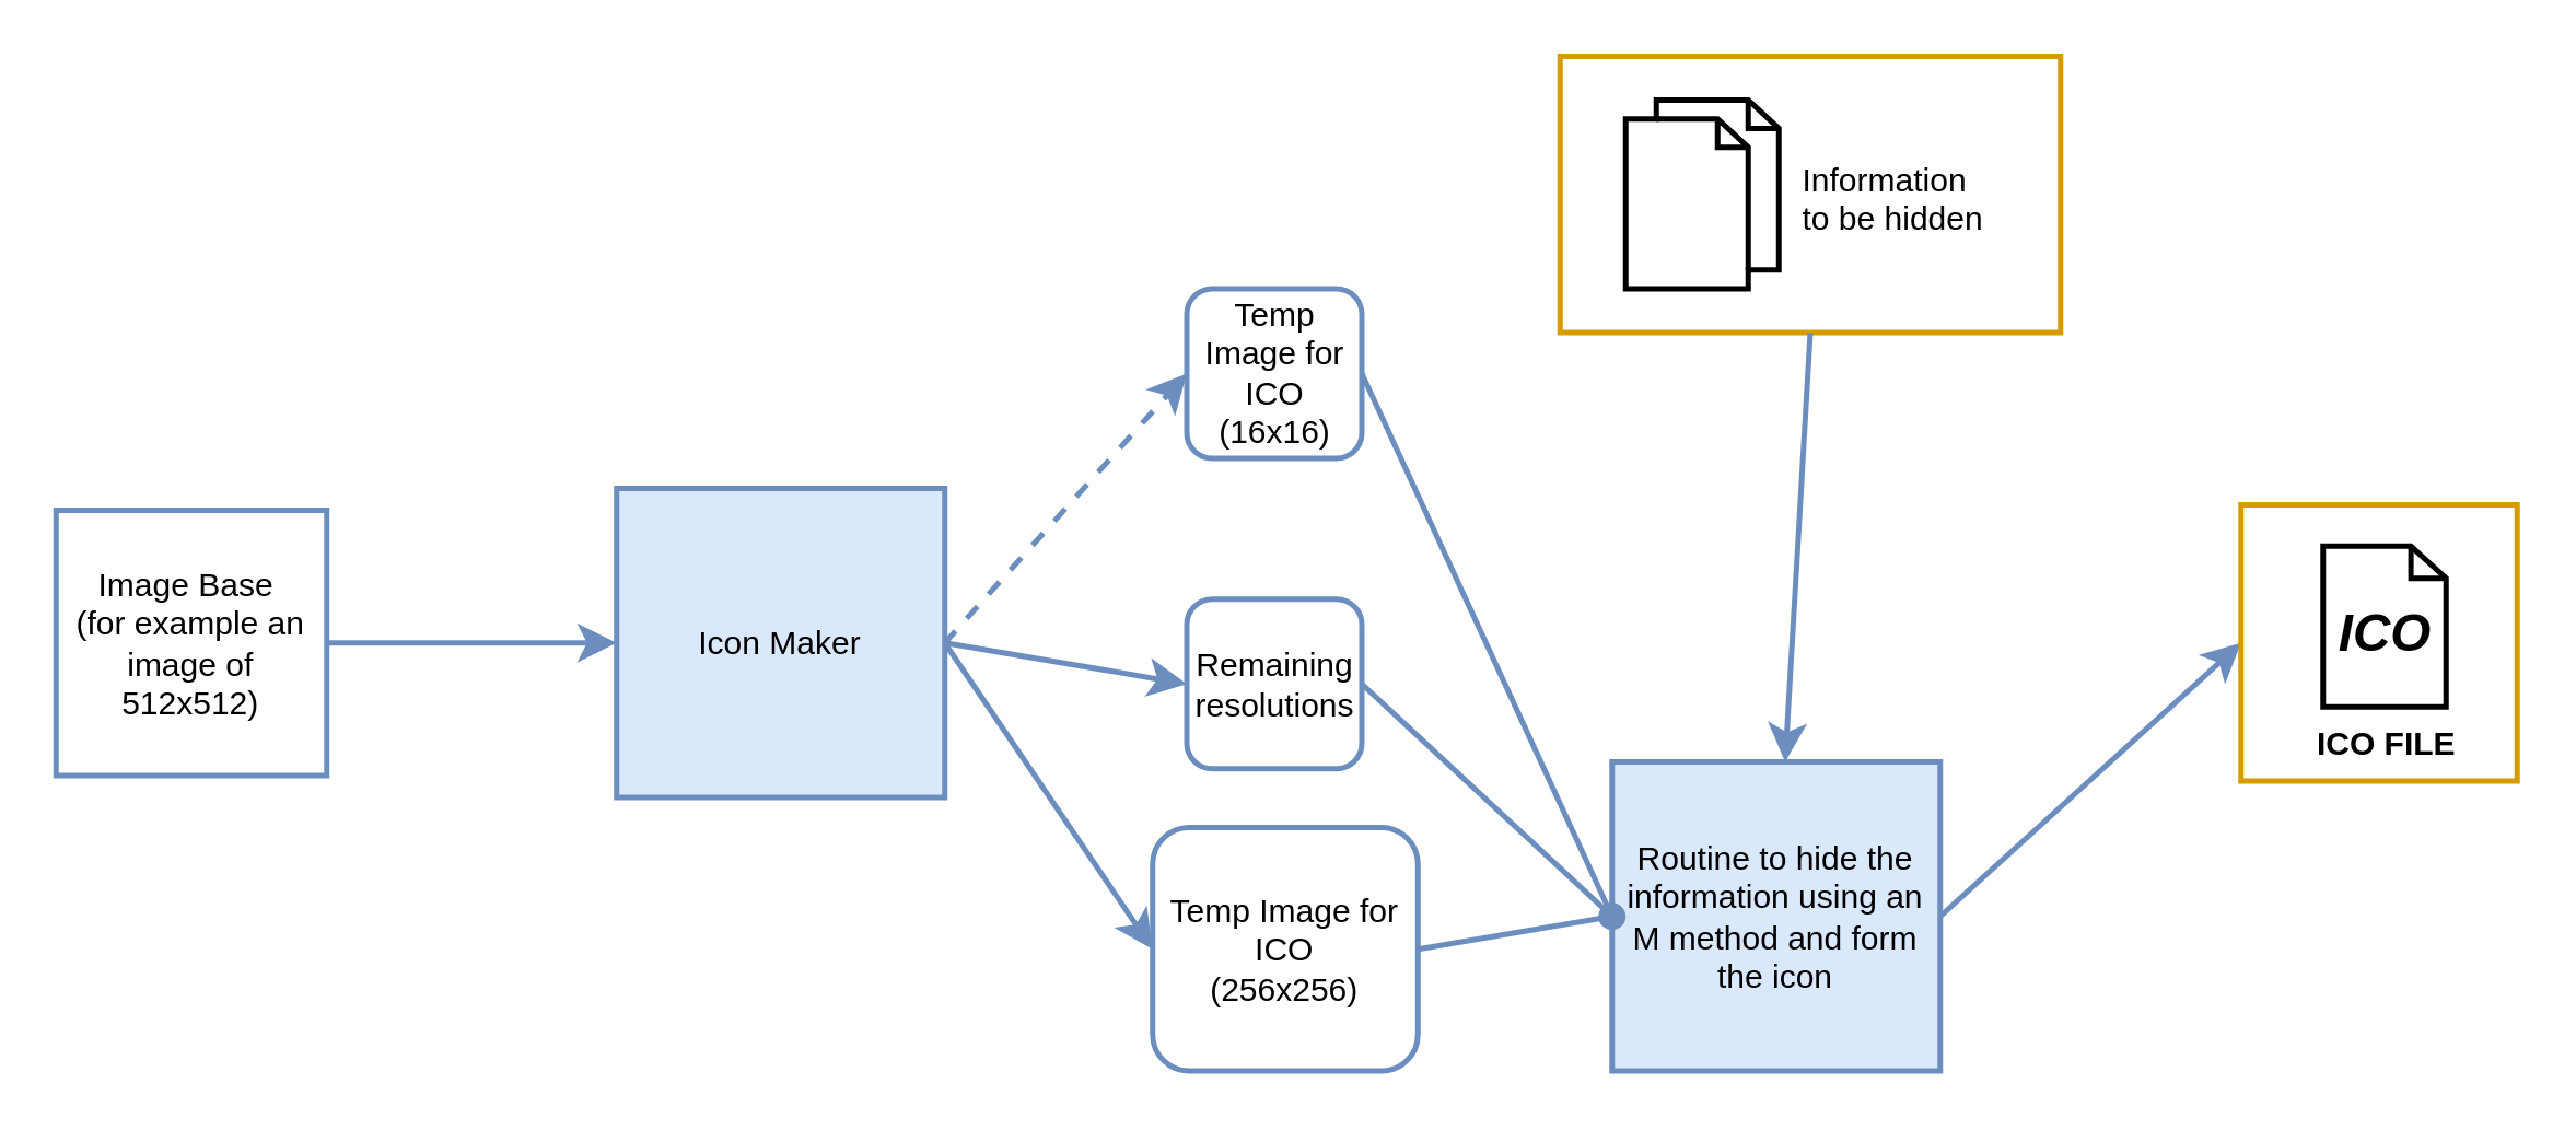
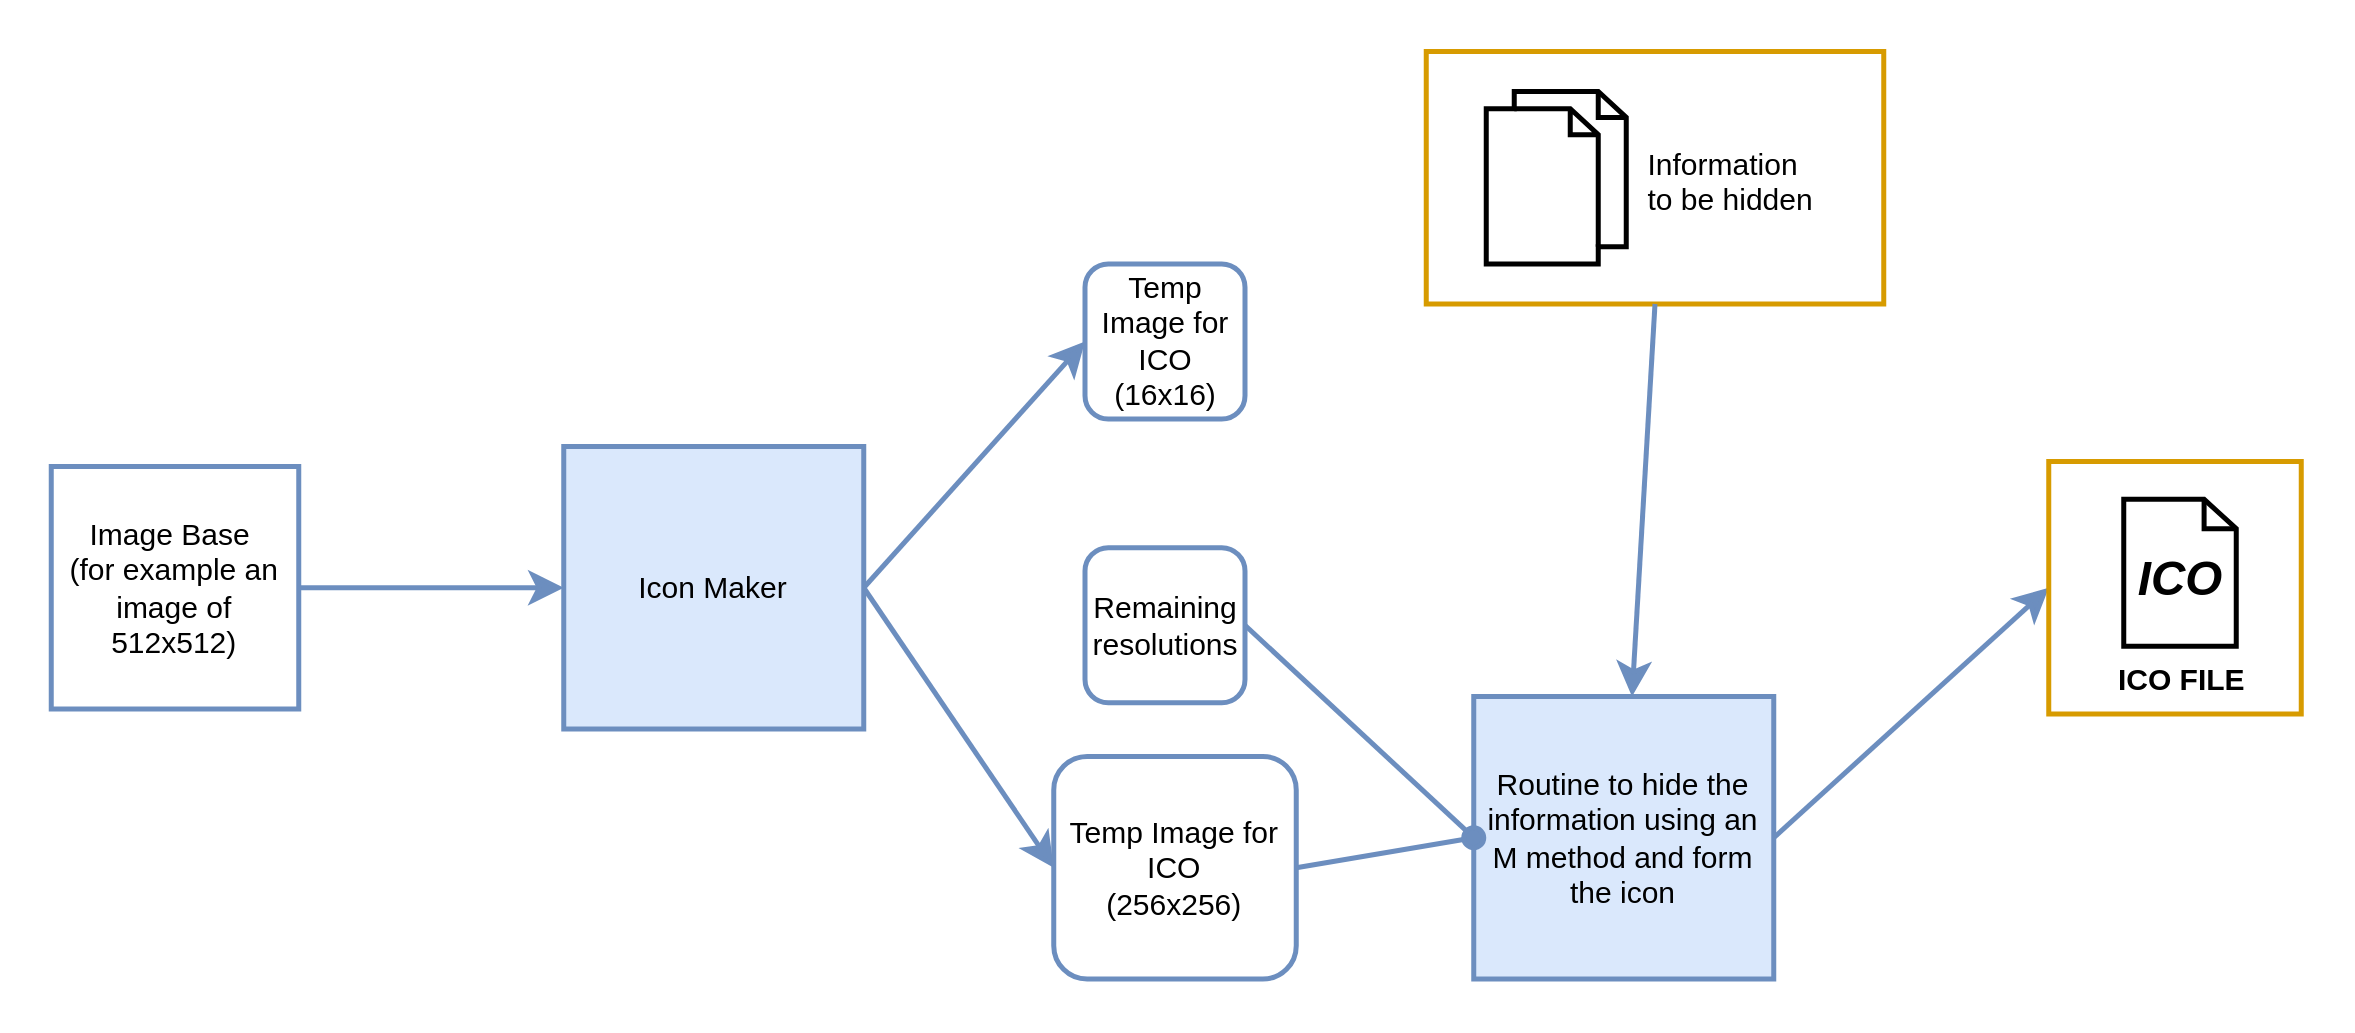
  <mxCell id="0" />
  <mxCell id="1" parent="0" />
  <mxCell id="2" value="" style="rounded=0;whiteSpace=wrap;html=1;strokeColor=#D79B00;strokeWidth=2;" vertex="1" parent="1"><mxGeometry x="570" y="20" width="183" height="101" as="geometry" /></mxCell>
  <mxCell id="3" value="Image Base&amp;nbsp;&lt;div&gt;(for example an image of 512x512)&lt;/div&gt;" style="whiteSpace=wrap;html=1;fillColor=default;strokeColor=#6c8ebf;strokeWidth=2;rounded=0;" vertex="1" parent="1"><mxGeometry x="20" y="186" width="99" height="97" as="geometry" /></mxCell>
  <mxCell id="4" style="edgeStyle=none;curved=1;rounded=0;orthogonalLoop=1;jettySize=auto;html=1;exitX=1;exitY=0.5;exitDx=0;exitDy=0;entryX=0;entryY=0.5;entryDx=0;entryDy=0;fontSize=12;startSize=8;endSize=8;fillColor=#dae8fc;strokeColor=#6c8ebf;strokeWidth=2;" edge="1" parent="1" source="7" target="12"><mxGeometry relative="1" as="geometry" /></mxCell>
- <mxCell id="5" style="edgeStyle=none;curved=1;rounded=0;orthogonalLoop=1;jettySize=auto;html=1;exitX=1;exitY=0.5;exitDx=0;exitDy=0;entryX=0;entryY=0.5;entryDx=0;entryDy=0;fontSize=12;startSize=8;endSize=8;fillColor=#dae8fc;strokeColor=#6c8ebf;strokeWidth=2;dashed=1;" edge="1" parent="1" source="7" target="10"><mxGeometry relative="1" as="geometry" /></mxCell>
- <mxCell id="6" style="edgeStyle=none;curved=1;rounded=0;orthogonalLoop=1;jettySize=auto;html=1;exitX=1;exitY=0.5;exitDx=0;exitDy=0;entryX=0;entryY=0.5;entryDx=0;entryDy=0;fontSize=12;startSize=8;endSize=8;fillColor=#dae8fc;strokeColor=#6c8ebf;strokeWidth=2;" edge="1" parent="1" source="7" target="25"><mxGeometry relative="1" as="geometry" /></mxCell>
+ <mxCell id="5" style="edgeStyle=none;curved=1;rounded=0;orthogonalLoop=1;jettySize=auto;html=1;exitX=1;exitY=0.5;exitDx=0;exitDy=0;entryX=0;entryY=0.5;entryDx=0;entryDy=0;fontSize=12;startSize=8;endSize=8;fillColor=#dae8fc;strokeColor=#6c8ebf;strokeWidth=2;" edge="1" parent="1" source="7" target="10"><mxGeometry relative="1" as="geometry" /></mxCell>
  <mxCell id="7" value="Icon Maker" style="rounded=0;whiteSpace=wrap;html=1;fillColor=#dae8fc;strokeColor=#6c8ebf;strokeWidth=2;" vertex="1" parent="1"><mxGeometry x="225" y="178" width="120" height="113" as="geometry" /></mxCell>
  <mxCell id="8" value="" style="endArrow=classic;html=1;rounded=0;fontSize=12;startSize=8;endSize=8;curved=1;exitX=1;exitY=0.5;exitDx=0;exitDy=0;strokeWidth=2;fillColor=#dae8fc;strokeColor=#6c8ebf;" edge="1" parent="1" source="3" target="7"><mxGeometry width="50" height="50" relative="1" as="geometry"><mxPoint x="361" y="165" as="sourcePoint" /><mxPoint x="411" y="115" as="targetPoint" /></mxGeometry></mxCell>
- <mxCell id="9" style="edgeStyle=none;curved=1;rounded=0;orthogonalLoop=1;jettySize=auto;html=1;exitX=1;exitY=0.5;exitDx=0;exitDy=0;entryX=0;entryY=0.5;entryDx=0;entryDy=0;fontSize=12;startSize=8;endSize=8;strokeWidth=2;fillColor=#dae8fc;strokeColor=#6c8ebf;endArrow=none;endFill=0;" edge="1" parent="1" source="10" target="14"><mxGeometry relative="1" as="geometry" /></mxCell>
  <mxCell id="10" value="Temp Image for ICO&lt;br&gt;(16x16)" style="rounded=1;whiteSpace=wrap;html=1;container=0;fillColor=default;strokeColor=#6c8ebf;strokeWidth=2;" vertex="1" parent="1"><mxGeometry x="433.5" y="105" width="64" height="62" as="geometry" /></mxCell>
  <mxCell id="11" style="edgeStyle=none;curved=1;rounded=0;orthogonalLoop=1;jettySize=auto;html=1;exitX=1;exitY=0.5;exitDx=0;exitDy=0;entryX=0;entryY=0.5;entryDx=0;entryDy=0;fontSize=12;startSize=8;endSize=8;fillColor=#dae8fc;strokeColor=#6c8ebf;strokeWidth=2;endArrow=none;endFill=0;" edge="1" parent="1" source="12" target="14"><mxGeometry relative="1" as="geometry" /></mxCell>
  <mxCell id="12" value="Temp Image for ICO&lt;br&gt;(256x256)" style="rounded=1;whiteSpace=wrap;html=1;container=0;fillColor=default;strokeColor=#6c8ebf;strokeWidth=2;" vertex="1" parent="1"><mxGeometry x="421" y="302" width="97" height="89" as="geometry" /></mxCell>
  <mxCell id="13" style="edgeStyle=none;curved=1;rounded=0;orthogonalLoop=1;jettySize=auto;html=1;exitX=1;exitY=0.5;exitDx=0;exitDy=0;entryX=0;entryY=0.5;entryDx=0;entryDy=0;fontSize=12;startSize=8;endSize=8;fillColor=#dae8fc;strokeColor=#6c8ebf;strokeWidth=2;" edge="1" parent="1" source="14" target="21"><mxGeometry relative="1" as="geometry" /></mxCell>
  <mxCell id="14" value="Routine to hide the information using an M method and form the icon" style="rounded=0;whiteSpace=wrap;html=1;fillColor=#dae8fc;strokeColor=#6c8ebf;strokeWidth=2;" vertex="1" parent="1"><mxGeometry x="589" y="278" width="120" height="113" as="geometry" /></mxCell>
  <mxCell id="15" value="" style="html=1;verticalLabelPosition=bottom;align=center;labelBackgroundColor=#ffffff;verticalAlign=top;strokeWidth=2;strokeColor=#000000;shadow=0;dashed=0;shape=mxgraph.ios7.icons.documents;" vertex="1" parent="1"><mxGeometry x="594" y="36" width="56" height="69" as="geometry" /></mxCell>
  <mxCell id="16" value="" style="shape=image;html=1;verticalAlign=top;verticalLabelPosition=bottom;labelBackgroundColor=#ffffff;imageAspect=0;aspect=fixed;image=https://cdn1.iconfinder.com/data/icons/material-core/20/settings-128.png" vertex="1" parent="1"><mxGeometry x="600" y="60.75" width="19.5" height="19.5" as="geometry" /></mxCell>
  <mxCell id="17" value="" style="shape=image;html=1;verticalAlign=top;verticalLabelPosition=bottom;labelBackgroundColor=#ffffff;imageAspect=0;aspect=fixed;image=https://cdn1.iconfinder.com/data/icons/material-core/20/settings-128.png" vertex="1" parent="1"><mxGeometry x="615.5" y="77" width="13" height="13" as="geometry" /></mxCell>
  <mxCell id="18" value="Information to be hidden" style="text;whiteSpace=wrap;" vertex="1" parent="1"><mxGeometry x="657" y="51.83" width="71.67" height="38.17" as="geometry" /></mxCell>
  <mxCell id="19" style="edgeStyle=none;curved=1;rounded=0;orthogonalLoop=1;jettySize=auto;html=1;exitX=0.5;exitY=1;exitDx=0;exitDy=0;fontSize=12;startSize=8;endSize=8;fillColor=#dae8fc;strokeColor=#6c8ebf;strokeWidth=2;" edge="1" parent="1" source="2" target="14"><mxGeometry relative="1" as="geometry" /></mxCell>
  <mxCell id="20" value="" style="group;fillColor=default;strokeWidth=2;" vertex="1" connectable="0" parent="1"><mxGeometry x="819" y="184" width="101" height="101" as="geometry" /></mxCell>
  <mxCell id="21" value="" style="rounded=0;whiteSpace=wrap;html=1;fillColor=default;strokeColor=#D79B00;strokeWidth=2;" vertex="1" parent="20"><mxGeometry width="101" height="101" as="geometry" /></mxCell>
  <mxCell id="22" value="&lt;b&gt;ICO FILE&lt;/b&gt;" style="html=1;verticalLabelPosition=bottom;align=center;labelBackgroundColor=#ffffff;verticalAlign=top;strokeWidth=2;strokeColor=#000000;shadow=0;dashed=0;shape=mxgraph.ios7.icons.document;" vertex="1" parent="20"><mxGeometry x="30" y="15.13" width="45" height="58.75" as="geometry" /></mxCell>
  <mxCell id="23" value="&lt;b&gt;&lt;font style=&quot;font-size: 19px;&quot;&gt;&lt;i&gt;ICO&lt;/i&gt;&lt;/font&gt;&lt;/b&gt;" style="text;html=1;align=center;verticalAlign=middle;whiteSpace=wrap;rounded=0;fontSize=16;" vertex="1" parent="20"><mxGeometry x="22.5" y="33" width="60" height="30" as="geometry" /></mxCell>
  <mxCell id="24" style="edgeStyle=none;curved=1;rounded=0;orthogonalLoop=1;jettySize=auto;html=1;exitX=1;exitY=0.5;exitDx=0;exitDy=0;entryX=0;entryY=0.5;entryDx=0;entryDy=0;fontSize=12;startSize=8;endSize=8;endArrow=oval;endFill=1;strokeWidth=2;fillColor=#dae8fc;strokeColor=#6c8ebf;" edge="1" parent="1" source="25" target="14"><mxGeometry relative="1" as="geometry" /></mxCell>
  <mxCell id="25" value="Remaining resolutions" style="rounded=1;whiteSpace=wrap;html=1;container=0;fillColor=default;strokeColor=#6c8ebf;strokeWidth=2;" vertex="1" parent="1"><mxGeometry x="433.5" y="218.5" width="64" height="62" as="geometry" /></mxCell>
